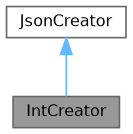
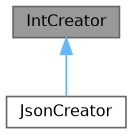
  digraph {
    node [color=gray40 fontname=Helvetica fontsize=10 shape=box style=filled]
    n1 [fillcolor=grey60 fontcolor=black height=0.2 label=IntCreator width=0.4]
    n2 [fillcolor=white height=0.2 label=JsonCreator width=0.4]
-   n2 -> n1 [color=steelblue1 dir=back fontname=Helvetica fontsize=10 labelfontname=Helvetica labelfontsize=10 style=solid]
+   n1 -> n2 [color=steelblue1 dir=back fontname=Helvetica fontsize=10 labelfontname=Helvetica labelfontsize=10 style=solid]
  }
